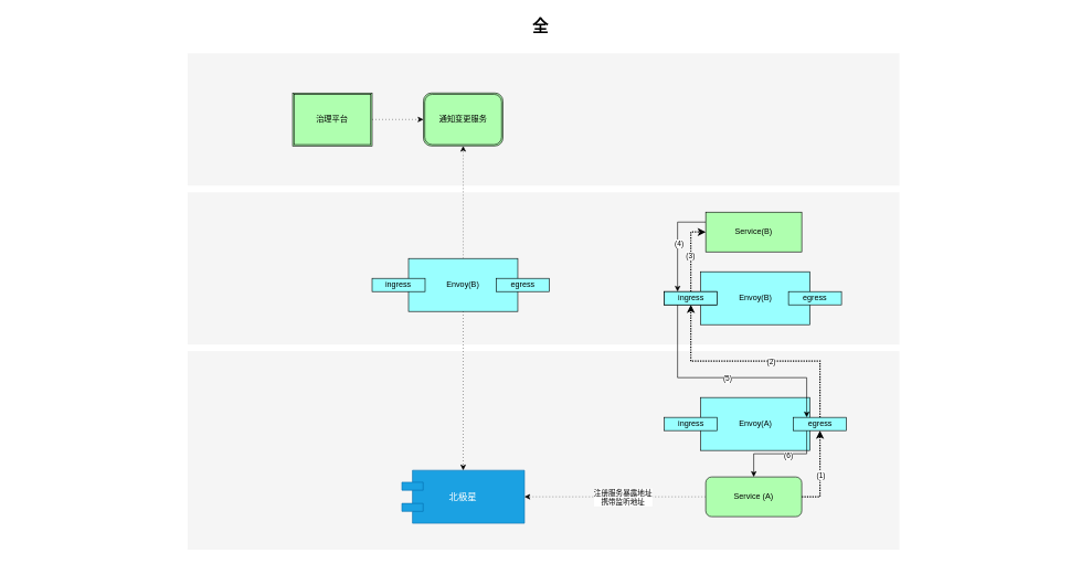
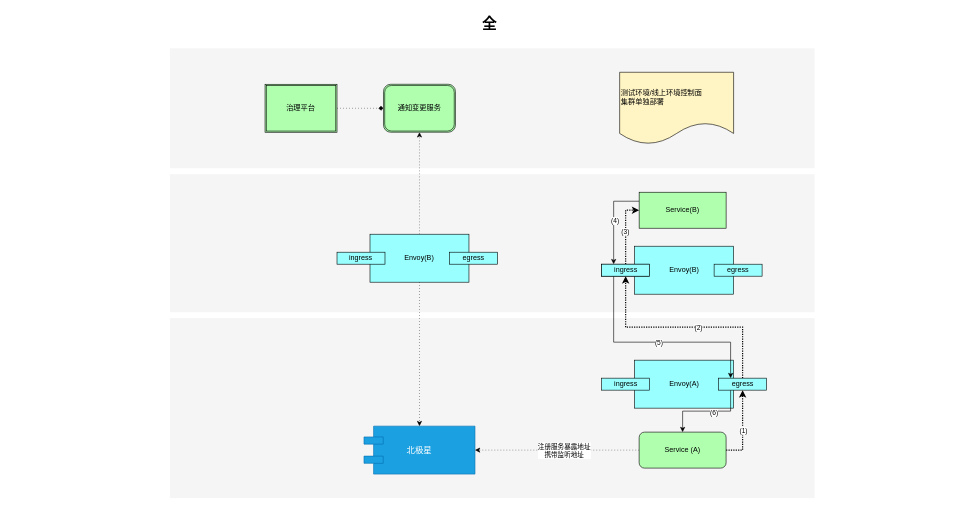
  <mxCell id="0" />
  <mxCell id="1" parent="0" />
  <mxCell id="2" value="" style="whiteSpace=wrap;html=1;strokeColor=none;strokeWidth=1;fillColor=#f5f5f5;fontSize=14;" parent="1" vertex="1"><mxGeometry x="282.5" y="530" width="1075" height="300" as="geometry" /></mxCell>
  <mxCell id="3" value="" style="whiteSpace=wrap;html=1;strokeColor=none;strokeWidth=1;fillColor=#f5f5f5;fontSize=14;" parent="1" vertex="1"><mxGeometry x="282.5" y="290" width="1075" height="230" as="geometry" /></mxCell>
  <mxCell id="4" value="" style="whiteSpace=wrap;html=1;strokeColor=none;strokeWidth=1;fillColor=#f5f5f5;fontSize=14;" parent="1" vertex="1"><mxGeometry x="282.5" y="80" width="1075" height="200" as="geometry" /></mxCell>
  <mxCell id="5" value="北极星" style="shape=component;align=center;fillColor=#1ba1e2;fontSize=14;strokeColor=#006EAF;fontColor=#ffffff;" parent="1" vertex="1"><mxGeometry x="606.25" y="710" width="185" height="80" as="geometry" /></mxCell>
  <mxCell id="6" value="全" style="text;strokeColor=none;fillColor=none;html=1;fontSize=24;fontStyle=1;verticalAlign=middle;align=center;" parent="1" vertex="1"><mxGeometry x="20" y="20" width="1590" height="40" as="geometry" /></mxCell>
  <mxCell id="7" value="Envoy(B)" style="rounded=0;whiteSpace=wrap;html=1;fillColor=#99FFFF;" parent="1" vertex="1"><mxGeometry x="1057.5" y="410" width="165" height="80" as="geometry" /></mxCell>
  <mxCell id="8" style="edgeStyle=orthogonalEdgeStyle;rounded=0;orthogonalLoop=1;jettySize=auto;html=1;exitX=0.5;exitY=0;exitDx=0;exitDy=0;entryX=0;entryY=0.5;entryDx=0;entryDy=0;dashed=1;dashPattern=1 1;strokeWidth=2;" parent="1" source="10" target="21" edge="1"><mxGeometry relative="1" as="geometry"><Array as="points"><mxPoint x="1043" y="350" /></Array></mxGeometry></mxCell>
  <mxCell id="9" value="(3)" style="edgeLabel;html=1;align=center;verticalAlign=middle;resizable=0;points=[];" parent="8" vertex="1" connectable="0"><mxGeometry x="-0.022" y="2" relative="1" as="geometry"><mxPoint x="1" as="offset" /></mxGeometry></mxCell>
  <mxCell id="10" value="ingress" style="rounded=0;whiteSpace=wrap;html=1;fillColor=#99FFFF;" parent="1" vertex="1"><mxGeometry x="1002.5" y="440" width="80" height="20" as="geometry" /></mxCell>
  <mxCell id="11" value="egress" style="rounded=0;whiteSpace=wrap;html=1;fillColor=#99FFFF;" parent="1" vertex="1"><mxGeometry x="1190" y="440" width="80" height="20" as="geometry" /></mxCell>
  <mxCell id="12" value="Envoy(A)" style="rounded=0;whiteSpace=wrap;html=1;fillColor=#99FFFF;" parent="1" vertex="1"><mxGeometry x="1057.5" y="600" width="165" height="80" as="geometry" /></mxCell>
  <mxCell id="13" value="ingress" style="rounded=0;whiteSpace=wrap;html=1;fillColor=#99FFFF;" parent="1" vertex="1"><mxGeometry x="1002.5" y="630" width="80" height="20" as="geometry" /></mxCell>
  <mxCell id="14" style="edgeStyle=orthogonalEdgeStyle;rounded=0;orthogonalLoop=1;jettySize=auto;html=1;exitX=0.5;exitY=0;exitDx=0;exitDy=0;strokeWidth=2;dashed=1;dashPattern=1 1;" parent="1" source="18" target="10" edge="1"><mxGeometry relative="1" as="geometry" /></mxCell>
  <mxCell id="15" value="(2)" style="edgeLabel;html=1;align=center;verticalAlign=middle;resizable=0;points=[];" parent="14" vertex="1" connectable="0"><mxGeometry x="-0.126" relative="1" as="geometry"><mxPoint x="1" as="offset" /></mxGeometry></mxCell>
  <mxCell id="16" style="edgeStyle=orthogonalEdgeStyle;rounded=0;orthogonalLoop=1;jettySize=auto;html=1;exitX=0.25;exitY=1;exitDx=0;exitDy=0;entryX=0.5;entryY=0;entryDx=0;entryDy=0;strokeColor=#000000;strokeWidth=1;" parent="1" source="18" target="26" edge="1"><mxGeometry relative="1" as="geometry" /></mxCell>
  <mxCell id="17" value="(6)" style="edgeLabel;html=1;align=center;verticalAlign=middle;resizable=0;points=[];" parent="16" vertex="1" connectable="0"><mxGeometry x="-0.153" y="2" relative="1" as="geometry"><mxPoint x="1" as="offset" /></mxGeometry></mxCell>
  <mxCell id="18" value="egress" style="rounded=0;whiteSpace=wrap;html=1;fillColor=#99FFFF;" parent="1" vertex="1"><mxGeometry x="1197.5" y="630" width="80" height="20" as="geometry" /></mxCell>
  <mxCell id="19" style="edgeStyle=orthogonalEdgeStyle;rounded=0;orthogonalLoop=1;jettySize=auto;html=1;exitX=0;exitY=0.25;exitDx=0;exitDy=0;entryX=0.25;entryY=0;entryDx=0;entryDy=0;" parent="1" source="21" target="10" edge="1"><mxGeometry relative="1" as="geometry" /></mxCell>
  <mxCell id="20" value="(4)" style="edgeLabel;html=1;align=center;verticalAlign=middle;resizable=0;points=[];" parent="19" vertex="1" connectable="0"><mxGeometry x="-0.003" y="2" relative="1" as="geometry"><mxPoint y="1" as="offset" /></mxGeometry></mxCell>
  <mxCell id="21" value="Service(B)" style="whiteSpace=wrap;html=1;fillColor=#AFFFAF;rounded=0;" parent="1" vertex="1"><mxGeometry x="1065" y="320" width="145" height="60" as="geometry" /></mxCell>
  <mxCell id="22" style="edgeStyle=orthogonalEdgeStyle;rounded=0;orthogonalLoop=1;jettySize=auto;html=1;exitX=1;exitY=0.5;exitDx=0;exitDy=0;strokeWidth=2;dashed=1;dashPattern=1 1;" parent="1" source="26" target="18" edge="1"><mxGeometry relative="1" as="geometry" /></mxCell>
  <mxCell id="23" value="(1)" style="edgeLabel;html=1;align=center;verticalAlign=middle;resizable=0;points=[];" parent="22" vertex="1" connectable="0"><mxGeometry x="-0.051" relative="1" as="geometry"><mxPoint x="1" as="offset" /></mxGeometry></mxCell>
  <mxCell id="24" style="edgeStyle=orthogonalEdgeStyle;rounded=0;orthogonalLoop=1;jettySize=auto;html=1;exitX=0;exitY=0.5;exitDx=0;exitDy=0;dashed=1;dashPattern=1 4;strokeColor=#000000;strokeWidth=1;" parent="1" source="26" target="5" edge="1"><mxGeometry relative="1" as="geometry" /></mxCell>
  <mxCell id="25" value="注册服务暴露地址&lt;br&gt;携带监听地址" style="edgeLabel;html=1;align=center;verticalAlign=middle;resizable=0;points=[];" parent="24" vertex="1" connectable="0"><mxGeometry x="-0.077" relative="1" as="geometry"><mxPoint as="offset" /></mxGeometry></mxCell>
  <mxCell id="26" value="Service (A)" style="rounded=1;whiteSpace=wrap;html=1;fillColor=#AFFFAF;" parent="1" vertex="1"><mxGeometry x="1065" y="720" width="145" height="60" as="geometry" /></mxCell>
  <mxCell id="27" style="edgeStyle=orthogonalEdgeStyle;rounded=0;orthogonalLoop=1;jettySize=auto;html=1;exitX=0.25;exitY=1;exitDx=0;exitDy=0;entryX=0.25;entryY=0;entryDx=0;entryDy=0;" parent="1" source="10" target="18" edge="1"><mxGeometry relative="1" as="geometry"><Array as="points"><mxPoint x="1023" y="570" /><mxPoint x="1218" y="570" /></Array></mxGeometry></mxCell>
  <mxCell id="28" value="(5)" style="edgeLabel;html=1;align=center;verticalAlign=middle;resizable=0;points=[];" parent="27" vertex="1" connectable="0"><mxGeometry x="0.011" y="-1" relative="1" as="geometry"><mxPoint as="offset" /></mxGeometry></mxCell>
  <mxCell id="29" value="ingress" style="rounded=0;whiteSpace=wrap;html=1;fillColor=#99FFFF;" parent="1" vertex="1"><mxGeometry x="1002.5" y="440" width="80" height="20" as="geometry" /></mxCell>
  <mxCell id="30" style="edgeStyle=none;rounded=0;orthogonalLoop=1;jettySize=auto;html=1;exitX=0.5;exitY=0;exitDx=0;exitDy=0;dashed=1;dashPattern=1 4;strokeColor=#000000;strokeWidth=1;" parent="1" source="32" target="37" edge="1"><mxGeometry relative="1" as="geometry" /></mxCell>
  <mxCell id="31" style="edgeStyle=orthogonalEdgeStyle;rounded=0;orthogonalLoop=1;jettySize=auto;html=1;exitX=0.5;exitY=1;exitDx=0;exitDy=0;dashed=1;dashPattern=1 4;strokeColor=#000000;strokeWidth=1;" parent="1" source="32" target="5" edge="1"><mxGeometry relative="1" as="geometry" /></mxCell>
  <mxCell id="32" value="Envoy(B)" style="rounded=0;whiteSpace=wrap;html=1;fillColor=#99FFFF;" parent="1" vertex="1"><mxGeometry x="616.25" y="390" width="165" height="80" as="geometry" /></mxCell>
  <mxCell id="33" value="egress" style="rounded=0;whiteSpace=wrap;html=1;fillColor=#99FFFF;" parent="1" vertex="1"><mxGeometry x="748.75" y="420" width="80" height="20" as="geometry" /></mxCell>
  <mxCell id="34" value="ingress" style="rounded=0;whiteSpace=wrap;html=1;fillColor=#99FFFF;" parent="1" vertex="1"><mxGeometry x="561.25" y="420" width="80" height="20" as="geometry" /></mxCell>
- <mxCell id="35" style="edgeStyle=none;rounded=0;orthogonalLoop=1;jettySize=auto;html=1;exitX=1;exitY=0.5;exitDx=0;exitDy=0;dashed=1;dashPattern=1 4;strokeColor=#000000;strokeWidth=1;" parent="1" source="36" target="37" edge="1"><mxGeometry relative="1" as="geometry" /></mxCell>
+ <mxCell id="35" style="edgeStyle=none;rounded=0;orthogonalLoop=1;jettySize=auto;html=1;exitX=1;exitY=0.5;exitDx=0;exitDy=0;dashed=1;dashPattern=1 4;strokeColor=#000000;strokeWidth=1;endArrow=diamond;" parent="1" source="36" target="37" edge="1"><mxGeometry relative="1" as="geometry" /></mxCell>
  <mxCell id="36" value="治理平台" style="shape=ext;double=1;rounded=0;whiteSpace=wrap;html=1;fillColor=#AFFFAF;" parent="1" vertex="1"><mxGeometry x="441.25" y="140" width="120" height="80" as="geometry" /></mxCell>
  <mxCell id="37" value="通知变更服务" style="shape=ext;double=1;rounded=1;whiteSpace=wrap;html=1;fillColor=#AFFFAF;" parent="1" vertex="1"><mxGeometry x="638.75" y="140" width="120" height="80" as="geometry" /></mxCell>
+ <mxCell id="38" value="测试环境/线上环境控制面&lt;br&gt;集群单独部署" style="shape=document;whiteSpace=wrap;html=1;boundedLbl=1;align=left;fillColor=#FFF4C3;" vertex="1" parent="1"><mxGeometry x="1032.5" y="120" width="190" height="120" as="geometry" /></mxCell>
